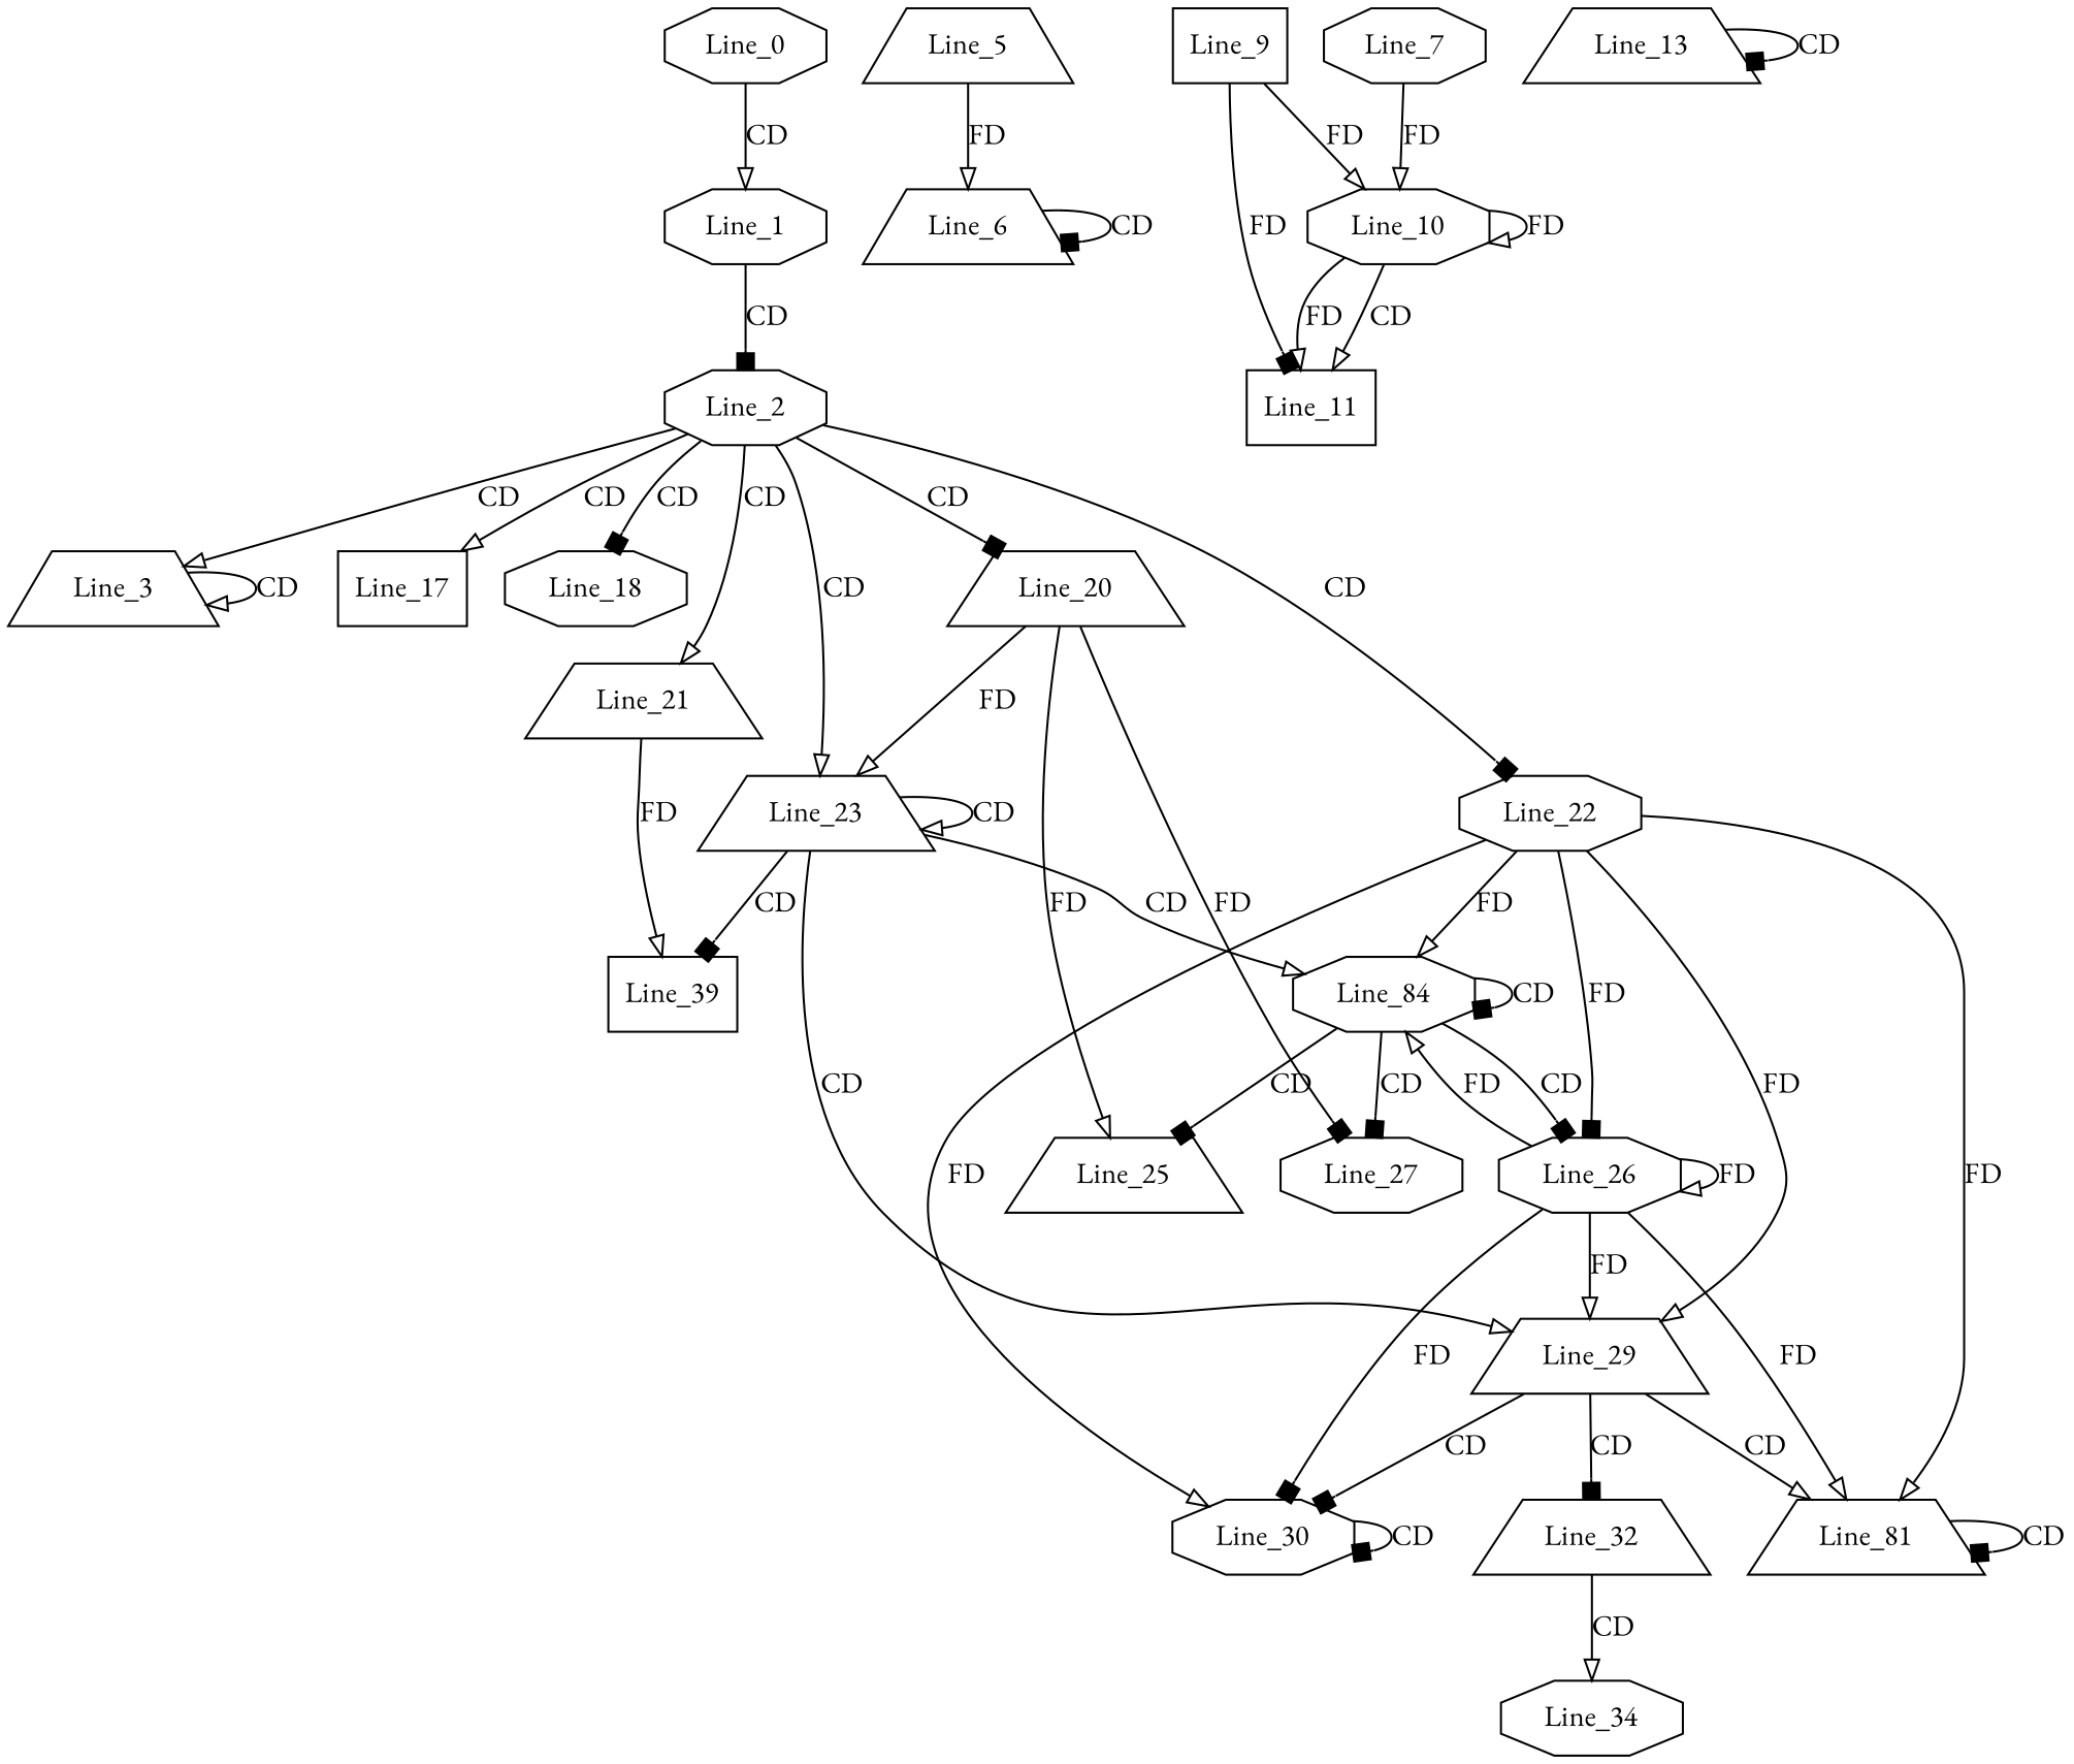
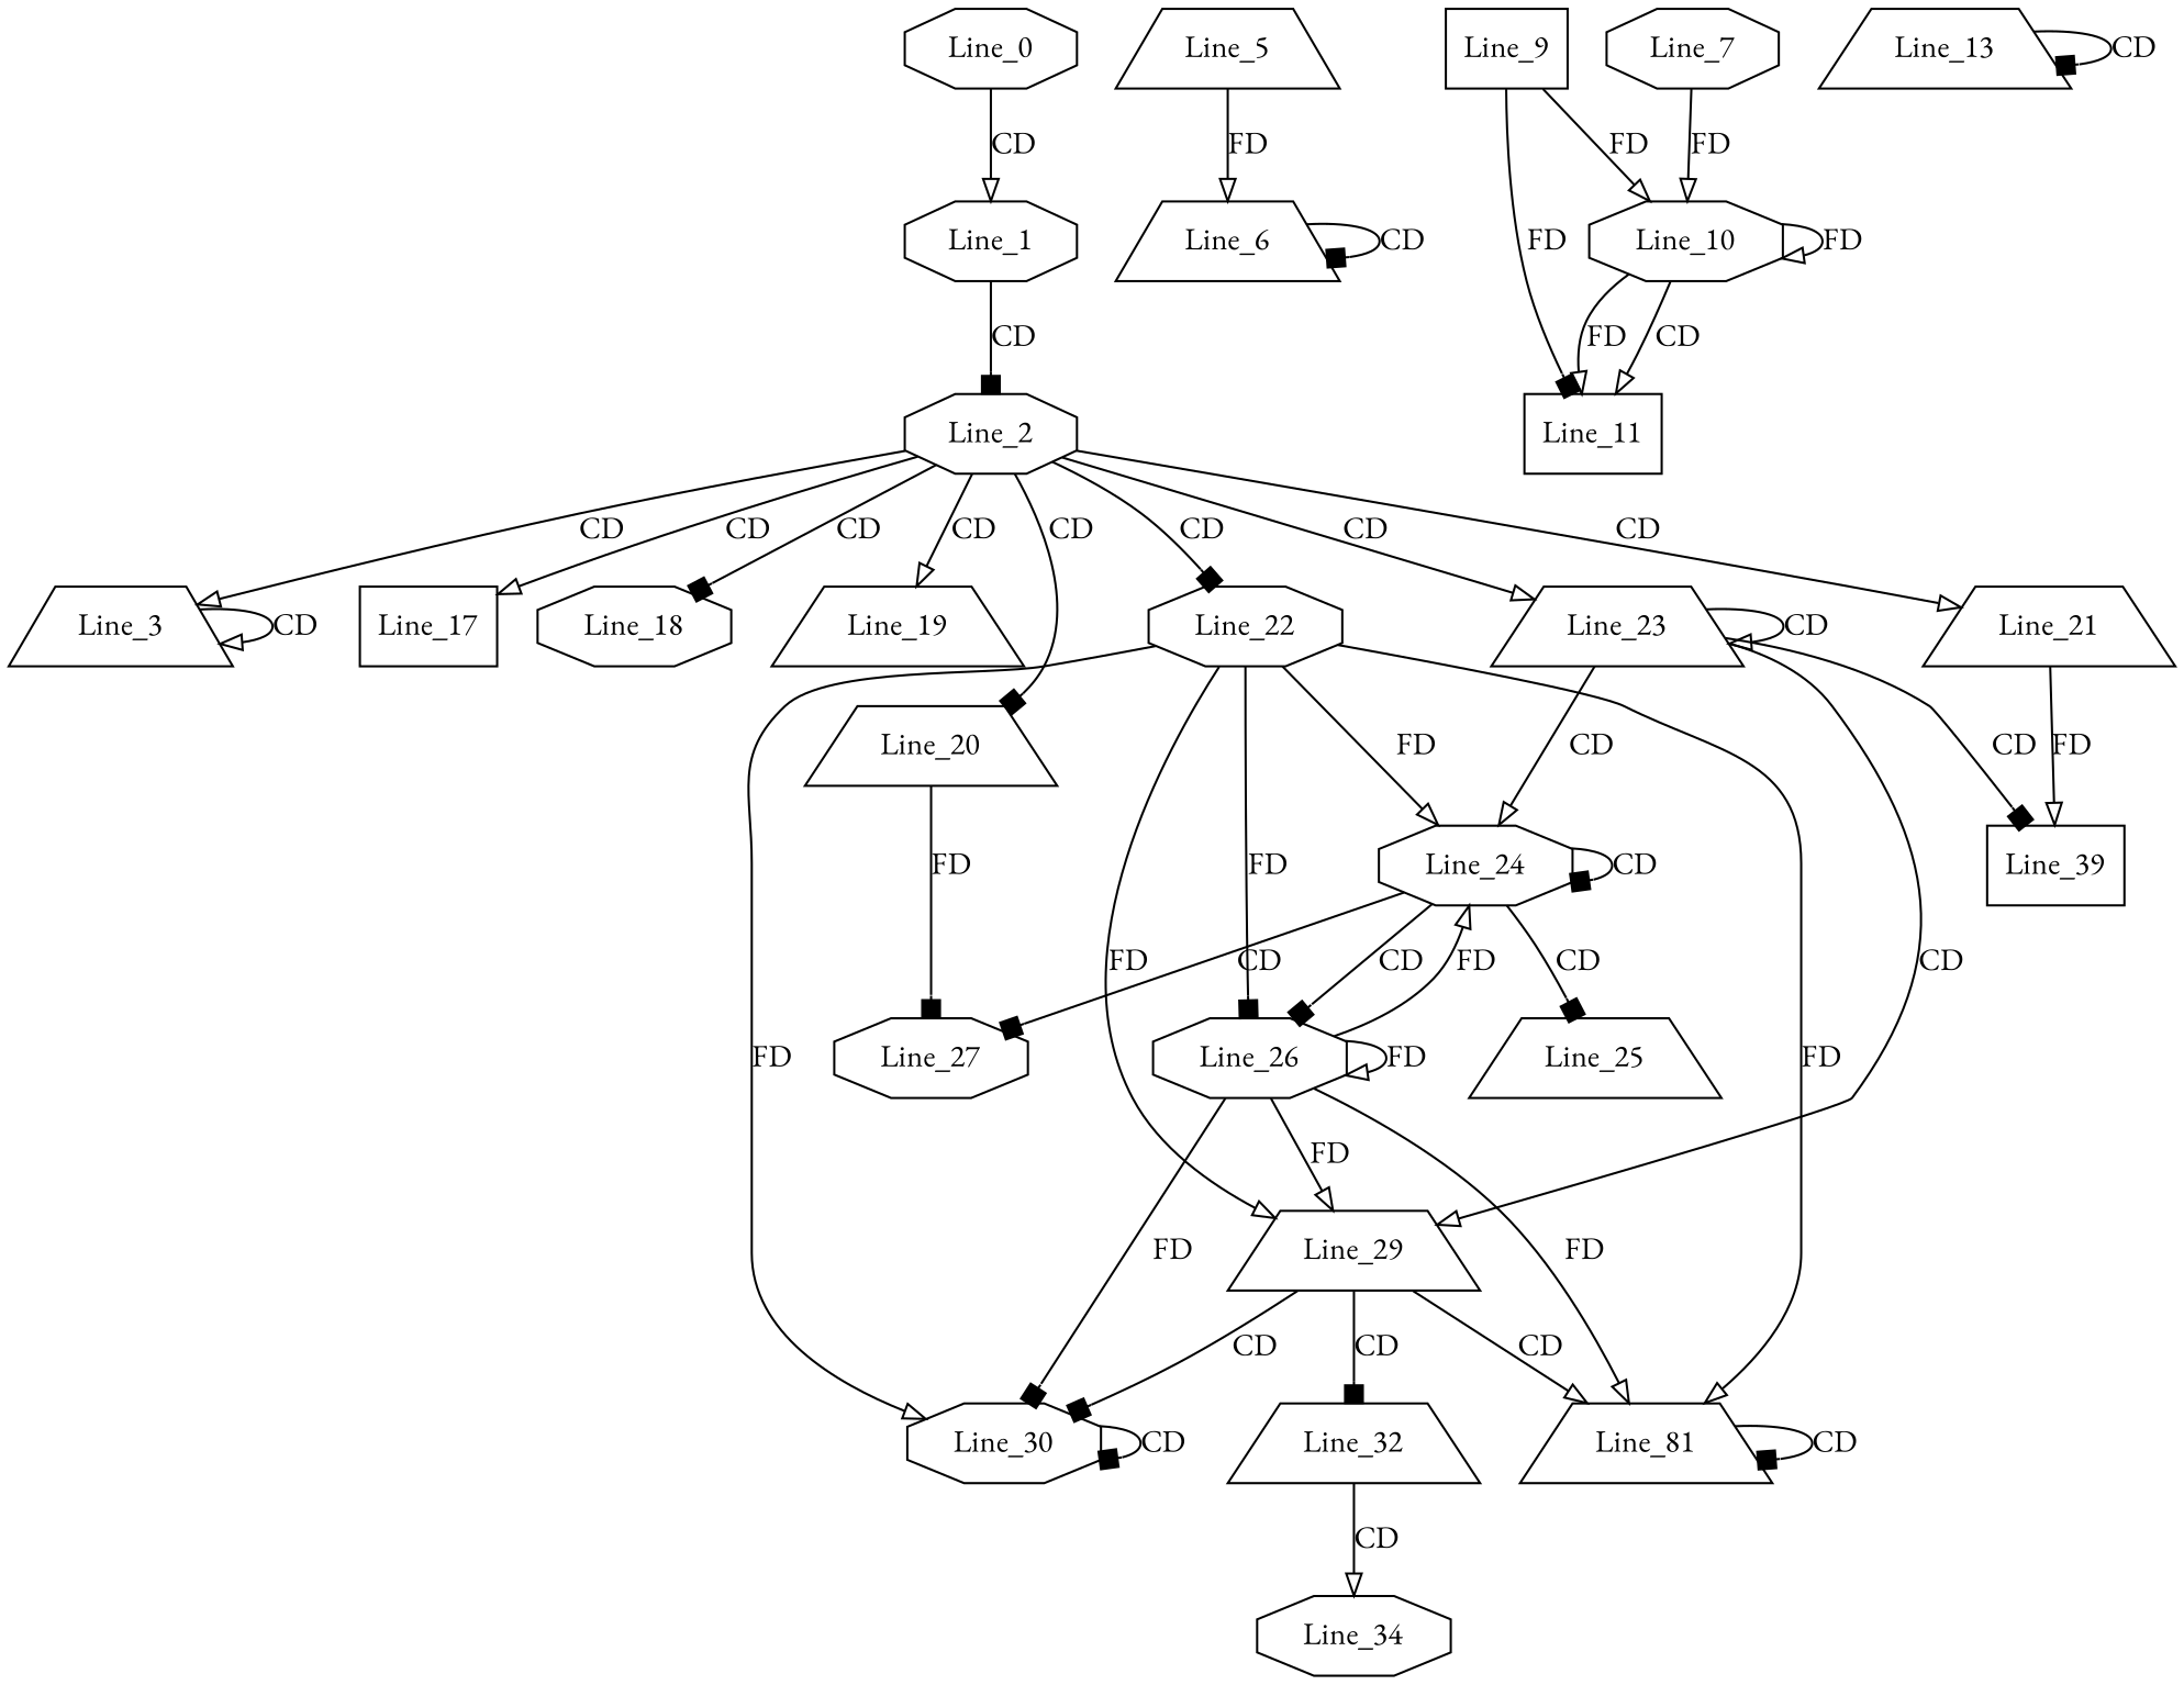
  digraph {
    fontname="EB Garamond"
    node [fontname="EB Garamond" shape=octagon]
    edge [arrowhead=onormal fontname="EB Garamond"]
    Line_0
    Line_1
    Line_2
    Line_3 [shape=trapezium]
    Line_17 [shape=box]
    Line_18
+   Line_19 [shape=trapezium]
    Line_20 [shape=trapezium]
    Line_21 [shape=trapezium]
    Line_22
    Line_23 [shape=trapezium]
    Line_25 [shape=trapezium]
    Line_27
    Line_39 [shape=box]
-   Line_24 [label=Line_84]
+   Line_24
    Line_26
    Line_29 [shape=trapezium]
    Line_30
    n19 [label=Line_81 shape=trapezium]
    Line_6 [shape=trapezium]
    Line_5 [shape=trapezium]
    Line_10
    Line_11 [shape=box]
    Line_9 [shape=box]
    Line_7
    Line_13 [shape=trapezium]
    Line_32 [shape=trapezium]
    Line_34
    Line_0 -> Line_1 [label=CD]
    Line_1 -> Line_2 [arrowhead=box label=CD]
    Line_2 -> Line_3 [label=CD]
    Line_2 -> Line_17 [label=CD]
    Line_2 -> Line_18 [arrowhead=box label=CD]
+   Line_2 -> Line_19 [label=CD]
    Line_2 -> Line_20 [arrowhead=box label=CD]
    Line_2 -> Line_21 [label=CD]
    Line_2 -> Line_22 [arrowhead=box label=CD]
    Line_2 -> Line_23 [label=CD]
    Line_3 -> Line_3 [label=CD]
-   Line_20 -> Line_23 [label=FD]
-   Line_20 -> Line_25 [label=FD]
    Line_20 -> Line_27 [arrowhead=box label=FD]
    Line_21 -> Line_39 [label=FD]
    Line_22 -> Line_24 [label=FD]
    Line_22 -> Line_26 [arrowhead=box label=FD]
    Line_22 -> Line_29 [label=FD]
    Line_22 -> Line_30 [label=FD]
    Line_22 -> n19 [label=FD]
    Line_23 -> Line_23 [label=CD]
    Line_23 -> Line_39 [arrowhead=box label=CD]
    Line_23 -> Line_24 [label=CD]
    Line_23 -> Line_29 [label=CD]
    Line_24 -> Line_25 [arrowhead=box label=CD]
    Line_24 -> Line_27 [arrowhead=box label=CD]
    Line_24 -> Line_24 [arrowhead=box label=CD]
    Line_24 -> Line_26 [arrowhead=box label=CD]
    Line_26 -> Line_24 [label=FD]
    Line_26 -> Line_26 [label=FD]
    Line_26 -> Line_29 [label=FD]
    Line_26 -> Line_30 [arrowhead=box label=FD]
    Line_26 -> n19 [label=FD]
    Line_29 -> Line_30 [arrowhead=box label=CD]
    Line_29 -> n19 [label=CD]
    Line_29 -> Line_32 [arrowhead=box label=CD]
    Line_30 -> Line_30 [arrowhead=box label=CD]
    n19 -> n19 [arrowhead=box label=CD]
    Line_6 -> Line_6 [arrowhead=box label=CD]
    Line_5 -> Line_6 [label=FD]
    Line_10 -> Line_10 [label=FD]
    Line_10 -> Line_11 [label=CD]
    Line_10 -> Line_11 [label=FD]
    Line_9 -> Line_10 [label=FD]
    Line_9 -> Line_11 [arrowhead=box label=FD]
    Line_7 -> Line_10 [label=FD]
    Line_13 -> Line_13 [arrowhead=box label=CD]
    Line_32 -> Line_34 [label=CD]
  }
